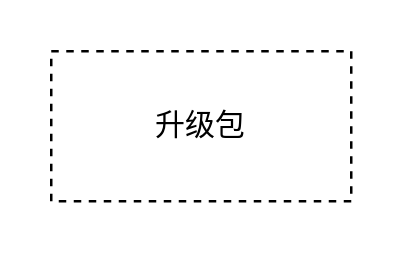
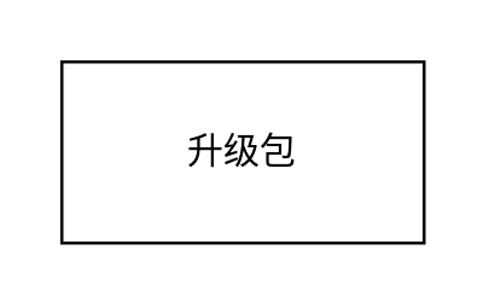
  <mxCell id="0" />
  <mxCell id="1" parent="0" />
- <mxCell id="2" value="升级包" style="rounded=0;whiteSpace=wrap;html=1;dashed=1;" vertex="1" parent="1"><mxGeometry x="20" y="20" width="120" height="60" as="geometry" /></mxCell>
+ <mxCell id="2" value="升级包" style="rounded=0;whiteSpace=wrap;html=1;" vertex="1" parent="1"><mxGeometry x="20" y="20" width="120" height="60" as="geometry" /></mxCell>
